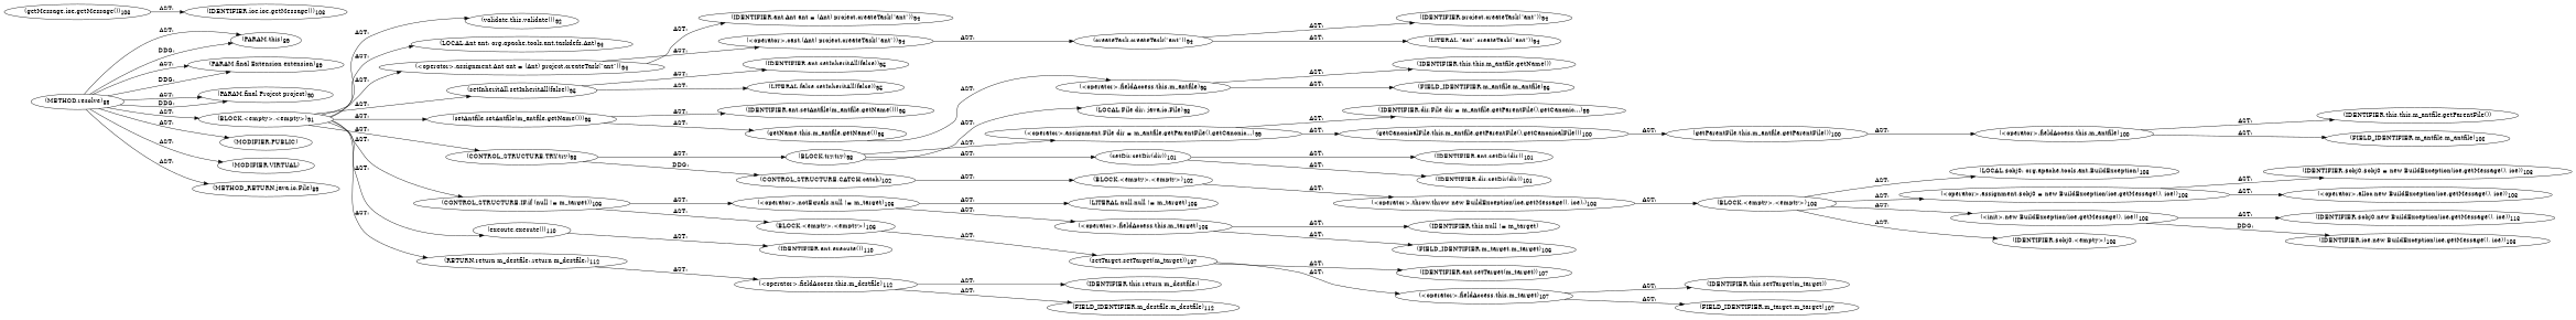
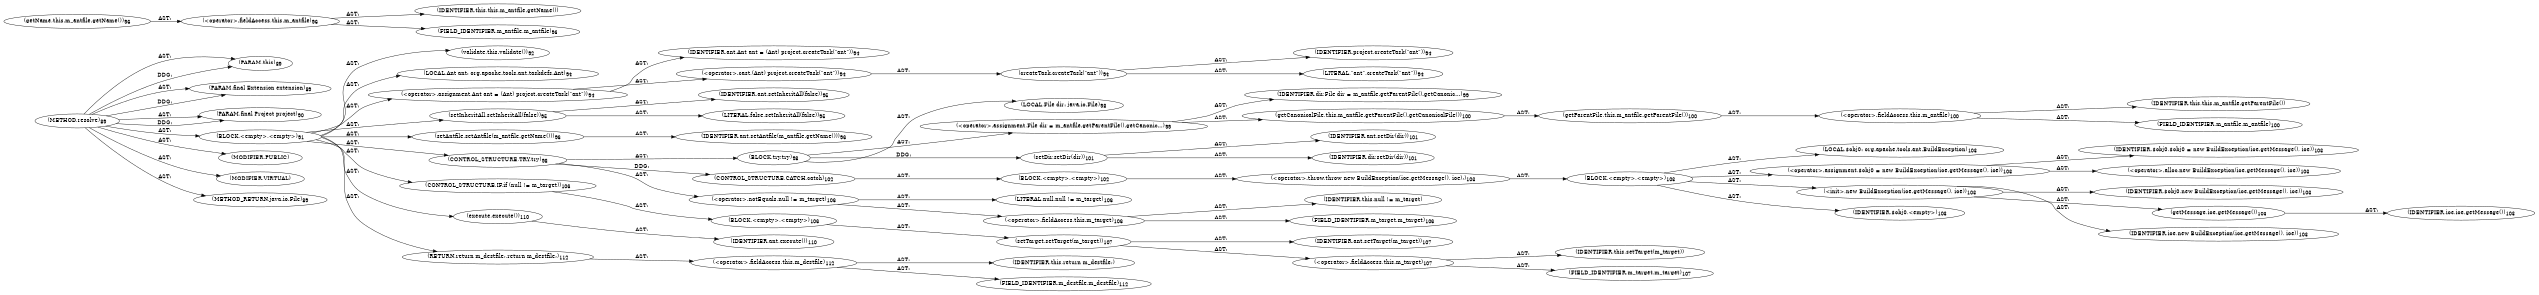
  digraph {
    rankdir=LR
    n1 [label=<(METHOD,resolve)<SUB>89</SUB>>]
    n2 [label=<(PARAM,this)<SUB>89</SUB>>]
    n3 [label=<(PARAM,final Extension extension)<SUB>89</SUB>>]
    n4 [label=<(PARAM,final Project project)<SUB>90</SUB>>]
    n5 [label=<(BLOCK,&lt;empty&gt;,&lt;empty&gt;)<SUB>91</SUB>>]
    n6 [label=<(MODIFIER,PUBLIC)>]
    n7 [label=<(MODIFIER,VIRTUAL)>]
    n8 [label=<(METHOD_RETURN,java.io.File)<SUB>89</SUB>>]
    n9 [label=<(validate,this.validate())<SUB>92</SUB>>]
    n10 [label=<(LOCAL,Ant ant: org.apache.tools.ant.taskdefs.Ant)<SUB>94</SUB>>]
    n11 [label=<(&lt;operator&gt;.assignment,Ant ant = (Ant) project.createTask(&quot;ant&quot;))<SUB>94</SUB>>]
    n12 [label=<(setInheritAll,setInheritAll(false))<SUB>95</SUB>>]
    n13 [label=<(setAntfile,setAntfile(m_antfile.getName()))<SUB>96</SUB>>]
    n14 [label=<(CONTROL_STRUCTURE,TRY,try)<SUB>98</SUB>>]
    n15 [label=<(CONTROL_STRUCTURE,IF,if (null != m_target))<SUB>106</SUB>>]
    n16 [label=<(execute,execute())<SUB>110</SUB>>]
    n17 [label=<(RETURN,return m_destfile;,return m_destfile;)<SUB>112</SUB>>]
    n18 [label=<(IDENTIFIER,ant,Ant ant = (Ant) project.createTask(&quot;ant&quot;))<SUB>94</SUB>>]
    n19 [label=<(&lt;operator&gt;.cast,(Ant) project.createTask(&quot;ant&quot;))<SUB>94</SUB>>]
    n20 [label=<(IDENTIFIER,ant,setInheritAll(false))<SUB>95</SUB>>]
    n21 [label=<(LITERAL,false,setInheritAll(false))<SUB>95</SUB>>]
    n22 [label=<(IDENTIFIER,ant,setAntfile(m_antfile.getName()))<SUB>96</SUB>>]
    n23 [label=<(getName,this.m_antfile.getName())<SUB>96</SUB>>]
    n24 [label=<(BLOCK,try,try)<SUB>98</SUB>>]
    n25 [label=<(CONTROL_STRUCTURE,CATCH,catch)<SUB>102</SUB>>]
    n26 [label=<(&lt;operator&gt;.notEquals,null != m_target)<SUB>106</SUB>>]
    n27 [label=<(BLOCK,&lt;empty&gt;,&lt;empty&gt;)<SUB>106</SUB>>]
    n28 [label=<(IDENTIFIER,ant,execute())<SUB>110</SUB>>]
    n29 [label=<(&lt;operator&gt;.fieldAccess,this.m_destfile)<SUB>112</SUB>>]
    n30 [label=<(createTask,createTask(&quot;ant&quot;))<SUB>94</SUB>>]
    n31 [label=<(IDENTIFIER,project,createTask(&quot;ant&quot;))<SUB>94</SUB>>]
    n32 [label=<(LITERAL,&quot;ant&quot;,createTask(&quot;ant&quot;))<SUB>94</SUB>>]
    n33 [label=<(&lt;operator&gt;.fieldAccess,this.m_antfile)<SUB>96</SUB>>]
    n34 [label=<(IDENTIFIER,this,this.m_antfile.getName())>]
    n35 [label=<(FIELD_IDENTIFIER,m_antfile,m_antfile)<SUB>96</SUB>>]
    n36 [label=<(LOCAL,File dir: java.io.File)<SUB>98</SUB>>]
    n37 [label=<(&lt;operator&gt;.assignment,File dir = m_antfile.getParentFile().getCanonic...)<SUB>99</SUB>>]
    n38 [label=<(setDir,setDir(dir))<SUB>101</SUB>>]
    n39 [label=<(BLOCK,&lt;empty&gt;,&lt;empty&gt;)<SUB>102</SUB>>]
    n40 [label=<(IDENTIFIER,dir,File dir = m_antfile.getParentFile().getCanonic...)<SUB>99</SUB>>]
    n41 [label=<(getCanonicalFile,this.m_antfile.getParentFile().getCanonicalFile())<SUB>100</SUB>>]
    n42 [label=<(IDENTIFIER,ant,setDir(dir))<SUB>101</SUB>>]
    n43 [label=<(IDENTIFIER,dir,setDir(dir))<SUB>101</SUB>>]
    n44 [label=<(getParentFile,this.m_antfile.getParentFile())<SUB>100</SUB>>]
    n45 [label=<(&lt;operator&gt;.fieldAccess,this.m_antfile)<SUB>100</SUB>>]
    n46 [label=<(IDENTIFIER,this,this.m_antfile.getParentFile())>]
    n47 [label=<(FIELD_IDENTIFIER,m_antfile,m_antfile)<SUB>100</SUB>>]
    n48 [label=<(&lt;operator&gt;.throw,throw new BuildException(ioe.getMessage(), ioe);)<SUB>103</SUB>>]
    n49 [label=<(BLOCK,&lt;empty&gt;,&lt;empty&gt;)<SUB>103</SUB>>]
    n50 [label=<(LOCAL,$obj0: org.apache.tools.ant.BuildException)<SUB>103</SUB>>]
    n51 [label=<(&lt;operator&gt;.assignment,$obj0 = new BuildException(ioe.getMessage(), ioe))<SUB>103</SUB>>]
    n52 [label=<(&lt;init&gt;,new BuildException(ioe.getMessage(), ioe))<SUB>103</SUB>>]
    n53 [label=<(IDENTIFIER,$obj0,&lt;empty&gt;)<SUB>103</SUB>>]
    n54 [label=<(IDENTIFIER,$obj0,$obj0 = new BuildException(ioe.getMessage(), ioe))<SUB>103</SUB>>]
    n55 [label=<(&lt;operator&gt;.alloc,new BuildException(ioe.getMessage(), ioe))<SUB>103</SUB>>]
-   n56 [label=<(IDENTIFIER,$obj0,new BuildException(ioe.getMessage(), ioe))<SUB>113</SUB>>]
+   n56 [label=<(IDENTIFIER,$obj0,new BuildException(ioe.getMessage(), ioe))<SUB>103</SUB>>]
    n57 [label=<(getMessage,ioe.getMessage())<SUB>103</SUB>>]
    n58 [label=<(IDENTIFIER,ioe,new BuildException(ioe.getMessage(), ioe))<SUB>103</SUB>>]
    n59 [label=<(IDENTIFIER,ioe,ioe.getMessage())<SUB>103</SUB>>]
    n60 [label=<(LITERAL,null,null != m_target)<SUB>106</SUB>>]
    n61 [label=<(&lt;operator&gt;.fieldAccess,this.m_target)<SUB>106</SUB>>]
    n62 [label=<(setTarget,setTarget(m_target))<SUB>107</SUB>>]
    n63 [label=<(IDENTIFIER,this,null != m_target)>]
    n64 [label=<(FIELD_IDENTIFIER,m_target,m_target)<SUB>106</SUB>>]
    n65 [label=<(IDENTIFIER,ant,setTarget(m_target))<SUB>107</SUB>>]
    n66 [label=<(&lt;operator&gt;.fieldAccess,this.m_target)<SUB>107</SUB>>]
    n67 [label=<(IDENTIFIER,this,setTarget(m_target))>]
    n68 [label=<(FIELD_IDENTIFIER,m_target,m_target)<SUB>107</SUB>>]
    n69 [label=<(IDENTIFIER,this,return m_destfile;)>]
    n70 [label=<(FIELD_IDENTIFIER,m_destfile,m_destfile)<SUB>112</SUB>>]
    n1 -> n2 [label="AST: "]
    n1 -> n2 [label="DDG: "]
    n1 -> n3 [label="AST: "]
    n1 -> n3 [label="DDG: "]
    n1 -> n4 [label="AST: "]
    n1 -> n4 [label="DDG: "]
    n1 -> n5 [label="AST: "]
    n1 -> n6 [label="AST: "]
    n1 -> n7 [label="AST: "]
    n1 -> n8 [label="AST: "]
    n5 -> n9 [label="AST: "]
    n5 -> n10 [label="AST: "]
    n5 -> n11 [label="AST: "]
    n5 -> n12 [label="AST: "]
    n5 -> n13 [label="AST: "]
    n5 -> n14 [label="AST: "]
    n5 -> n15 [label="AST: "]
    n5 -> n16 [label="AST: "]
    n5 -> n17 [label="AST: "]
    n11 -> n18 [label="AST: "]
    n11 -> n19 [label="AST: "]
    n12 -> n20 [label="AST: "]
    n12 -> n21 [label="AST: "]
    n13 -> n22 [label="AST: "]
-   n13 -> n23 [label="AST: "]
    n14 -> n24 [label="AST: "]
    n14 -> n25 [label="DDG: "]
-   n15 -> n26 [label="AST: "]
+   n14 -> n26 [label="AST: "]
    n15 -> n27 [label="AST: "]
    n16 -> n28 [label="AST: "]
    n17 -> n29 [label="AST: "]
    n19 -> n30 [label="AST: "]
    n23 -> n33 [label="AST: "]
    n24 -> n36 [label="AST: "]
    n24 -> n37 [label="AST: "]
-   n24 -> n38 [label="AST: "]
+   n24 -> n38 [label="DDG: "]
    n25 -> n39 [label="AST: "]
    n26 -> n60 [label="AST: "]
    n26 -> n61 [label="AST: "]
    n27 -> n62 [label="AST: "]
    n29 -> n69 [label="AST: "]
    n29 -> n70 [label="AST: "]
    n30 -> n31 [label="AST: "]
    n30 -> n32 [label="AST: "]
    n33 -> n34 [label="AST: "]
    n33 -> n35 [label="AST: "]
    n37 -> n40 [label="AST: "]
    n37 -> n41 [label="AST: "]
    n38 -> n42 [label="AST: "]
    n38 -> n43 [label="AST: "]
    n39 -> n48 [label="AST: "]
    n41 -> n44 [label="AST: "]
    n44 -> n45 [label="AST: "]
    n45 -> n46 [label="AST: "]
    n45 -> n47 [label="AST: "]
    n48 -> n49 [label="AST: "]
    n49 -> n50 [label="AST: "]
    n49 -> n51 [label="AST: "]
    n49 -> n52 [label="AST: "]
    n49 -> n53 [label="AST: "]
    n51 -> n54 [label="AST: "]
    n51 -> n55 [label="AST: "]
    n52 -> n56 [label="AST: "]
-   n52 -> n58 [label="DDG: "]
+   n52 -> n57 [label="AST: "]
+   n52 -> n58 [label="AST: "]
    n57 -> n59 [label="AST: "]
    n61 -> n63 [label="AST: "]
    n61 -> n64 [label="AST: "]
    n62 -> n65 [label="AST: "]
    n62 -> n66 [label="AST: "]
    n66 -> n67 [label="AST: "]
    n66 -> n68 [label="AST: "]
  }
